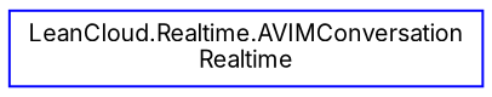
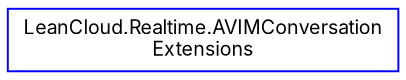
  digraph {
    rankdir=LR
    fontname=Inter
-   n1 [color=blue fillcolor=white fontname=Inter fontsize=10 height=0.2 label="LeanCloud.Realtime.AVIMConversation\lRealtime" shape=record style=filled width=0.4]
+   n1 [color=blue fillcolor=white fontname=Inter fontsize=10 height=0.2 label="LeanCloud.Realtime.AVIMConversation\lExtensions" shape=record style=filled width=0.4]
  }
